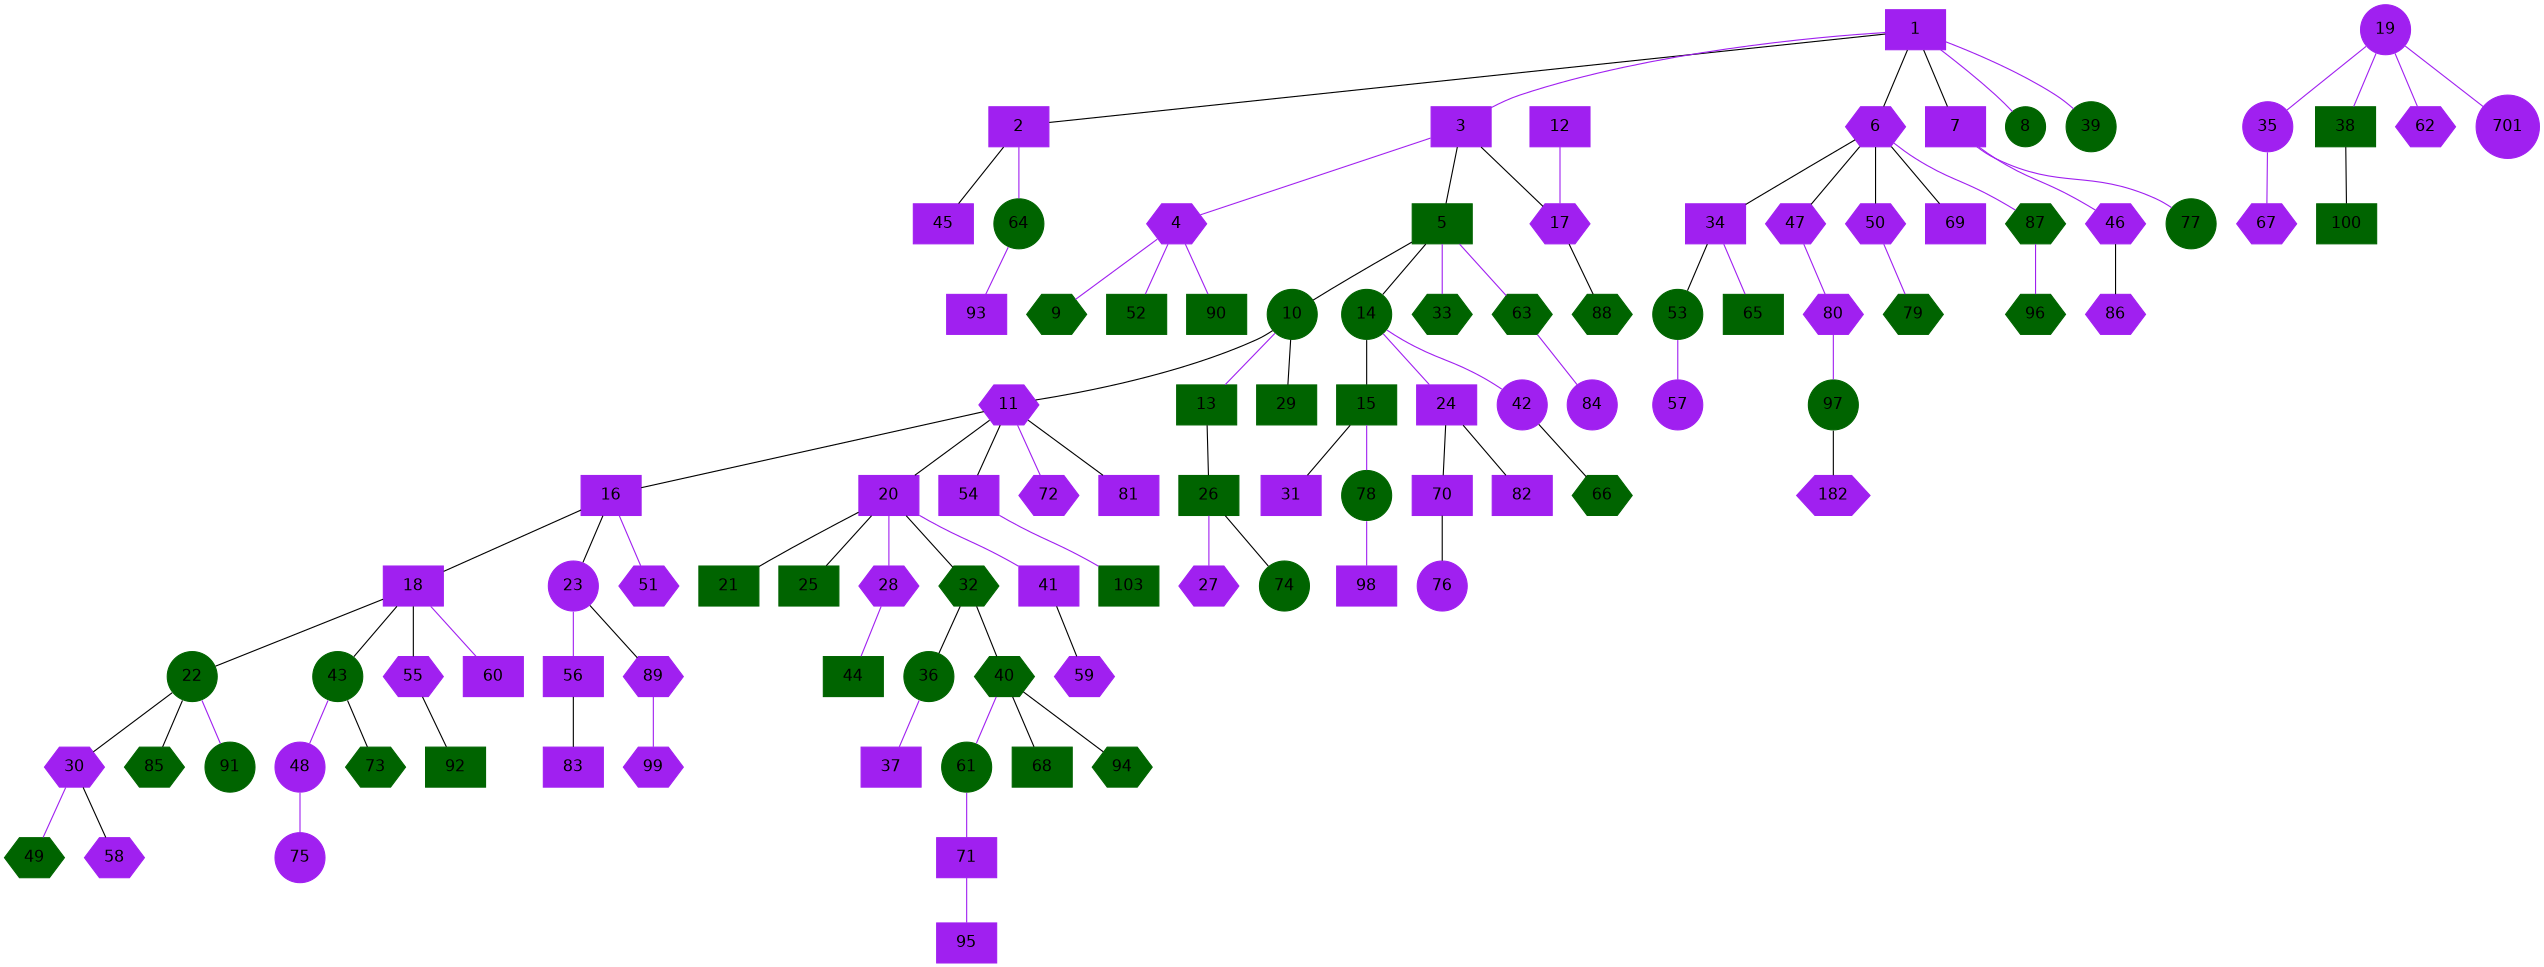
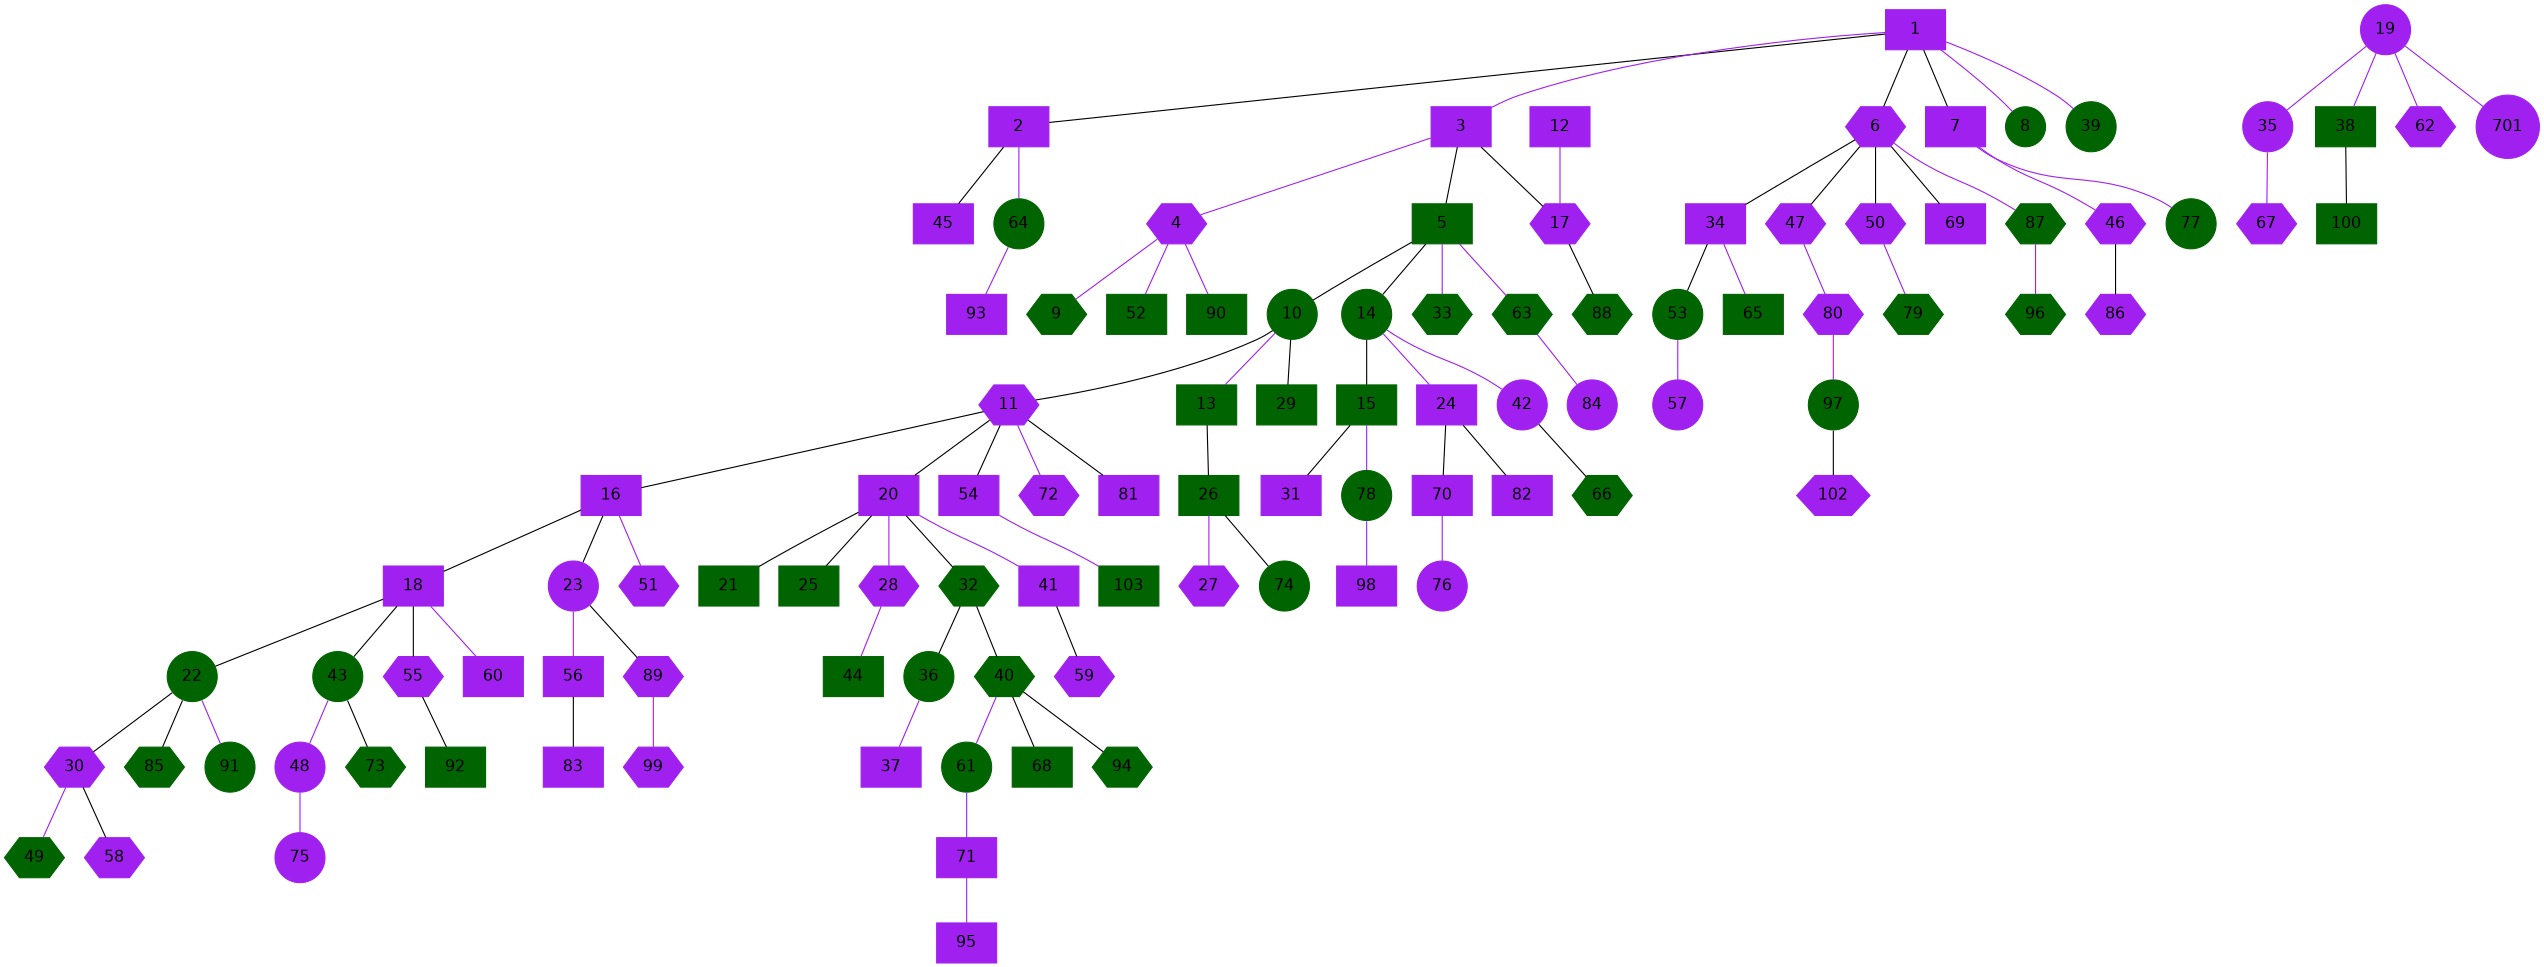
  graph {
    fontname="DejaVu Sans"
    node [color=purple fontname="DejaVu Sans" shape=box style=filled]
    edge [color=purple fontname="DejaVu Sans"]
    1
    2
    3
    6 [shape=hexagon]
    7
    8 [color=darkgreen shape=circle]
    39 [color=darkgreen shape=circle]
    45
    64 [color=darkgreen shape=circle]
    4 [shape=hexagon]
    5 [color=darkgreen]
    17 [shape=hexagon]
    34
    47 [shape=hexagon]
    50 [shape=hexagon]
    69
    87 [color=darkgreen shape=hexagon]
    46 [shape=hexagon]
    77 [color=darkgreen shape=circle]
    19 [shape=circle]
    35 [shape=circle]
    38 [color=darkgreen]
    62 [shape=hexagon]
    n24 [label=701 shape=circle]
    93
    9 [color=darkgreen shape=hexagon]
    52 [color=darkgreen]
    90 [color=darkgreen]
    10 [color=darkgreen shape=circle]
    14 [color=darkgreen shape=circle]
    33 [color=darkgreen shape=hexagon]
    63 [color=darkgreen shape=hexagon]
    12
    11 [shape=hexagon]
    13 [color=darkgreen]
    29 [color=darkgreen]
    15 [color=darkgreen]
    24
    42 [shape=circle]
    84 [shape=circle]
    53 [color=darkgreen shape=circle]
    65 [color=darkgreen]
    80 [shape=hexagon]
    79 [color=darkgreen shape=hexagon]
    96 [color=darkgreen shape=hexagon]
    86 [shape=hexagon]
    16
    20
    54
    72 [shape=hexagon]
    81
    26 [color=darkgreen]
    18
    23 [shape=circle]
    51 [shape=hexagon]
    21 [color=darkgreen]
    25 [color=darkgreen]
    28 [shape=hexagon]
    32 [color=darkgreen shape=hexagon]
    41
    103 [color=darkgreen]
    88 [color=darkgreen shape=hexagon]
    27 [shape=hexagon]
    74 [color=darkgreen shape=circle]
    31
    78 [color=darkgreen shape=circle]
    70
    82
    66 [color=darkgreen shape=hexagon]
    98
    22 [color=darkgreen shape=circle]
    43 [color=darkgreen shape=circle]
    55 [shape=hexagon]
    60
    56
    89 [shape=hexagon]
    30 [shape=hexagon]
    85 [color=darkgreen shape=hexagon]
    91 [color=darkgreen shape=circle]
    48 [shape=circle]
    73 [color=darkgreen shape=hexagon]
    92 [color=darkgreen]
    67 [shape=hexagon]
    100 [color=darkgreen]
    44 [color=darkgreen]
    36 [color=darkgreen shape=circle]
    40 [color=darkgreen shape=hexagon]
    59 [shape=hexagon]
    49 [color=darkgreen shape=hexagon]
    58 [shape=hexagon]
    83
    99 [shape=hexagon]
    76 [shape=circle]
    37
    61 [color=darkgreen shape=circle]
    68 [color=darkgreen]
    94 [color=darkgreen shape=hexagon]
    57 [shape=circle]
    71
    75 [shape=circle]
    97 [color=darkgreen shape=circle]
    95
-   102 [shape=hexagon label=182]
+   102 [shape=hexagon]
    1 -- 2 [color=black]
    1 -- 3
    1 -- 6 [color=black]
    1 -- 7 [color=black]
    1 -- 8
    1 -- 39
    2 -- 45 [color=black]
    2 -- 64
    3 -- 4
    3 -- 5 [color=black]
    3 -- 17 [color=black]
    6 -- 34 [color=black]
    6 -- 47 [color=black]
    6 -- 50 [color=black]
    6 -- 69 [color=black]
    6 -- 87
    7 -- 46
    7 -- 77
    64 -- 93
    4 -- 9
    4 -- 52
    4 -- 90
    5 -- 10 [color=black]
    5 -- 14 [color=black]
    5 -- 33
    5 -- 63
    17 -- 88 [color=black]
    34 -- 53 [color=black]
    34 -- 65
    47 -- 80
    50 -- 79
    87 -- 96
    46 -- 86 [color=black]
    19 -- 35
    19 -- 38
    19 -- 62
    19 -- n24
    35 -- 67
    38 -- 100 [color=black]
    10 -- 11 [color=black]
    10 -- 13
    10 -- 29 [color=black]
    14 -- 15 [color=black]
    14 -- 24
    14 -- 42
    63 -- 84
    12 -- 17
    11 -- 16 [color=black]
    11 -- 20 [color=black]
    11 -- 54 [color=black]
    11 -- 72
    11 -- 81 [color=black]
    13 -- 26 [color=black]
    15 -- 31 [color=black]
    15 -- 78
    24 -- 70 [color=black]
    24 -- 82 [color=black]
    42 -- 66 [color=black]
    53 -- 57
    80 -- 97
    16 -- 18 [color=black]
    16 -- 23 [color=black]
    16 -- 51
    20 -- 21 [color=black]
    20 -- 25 [color=black]
    20 -- 28
    20 -- 32 [color=black]
    20 -- 41
    54 -- 103
    26 -- 27
    26 -- 74 [color=black]
    18 -- 22 [color=black]
    18 -- 43 [color=black]
    18 -- 55 [color=black]
    18 -- 60
    23 -- 56
    23 -- 89 [color=black]
    28 -- 44
    32 -- 36 [color=black]
    32 -- 40 [color=black]
    41 -- 59 [color=black]
    78 -- 98
-   70 -- 76 [color=black]
+   70 -- 76
    22 -- 30 [color=black]
    22 -- 85 [color=black]
    22 -- 91
    43 -- 48
    43 -- 73 [color=black]
    55 -- 92 [color=black]
    56 -- 83 [color=black]
    89 -- 99
    30 -- 49
    30 -- 58 [color=black]
    48 -- 75
    36 -- 37
    40 -- 61
    40 -- 68 [color=black]
    40 -- 94 [color=black]
    61 -- 71
    71 -- 95
    97 -- 102 [color=black]
  }
